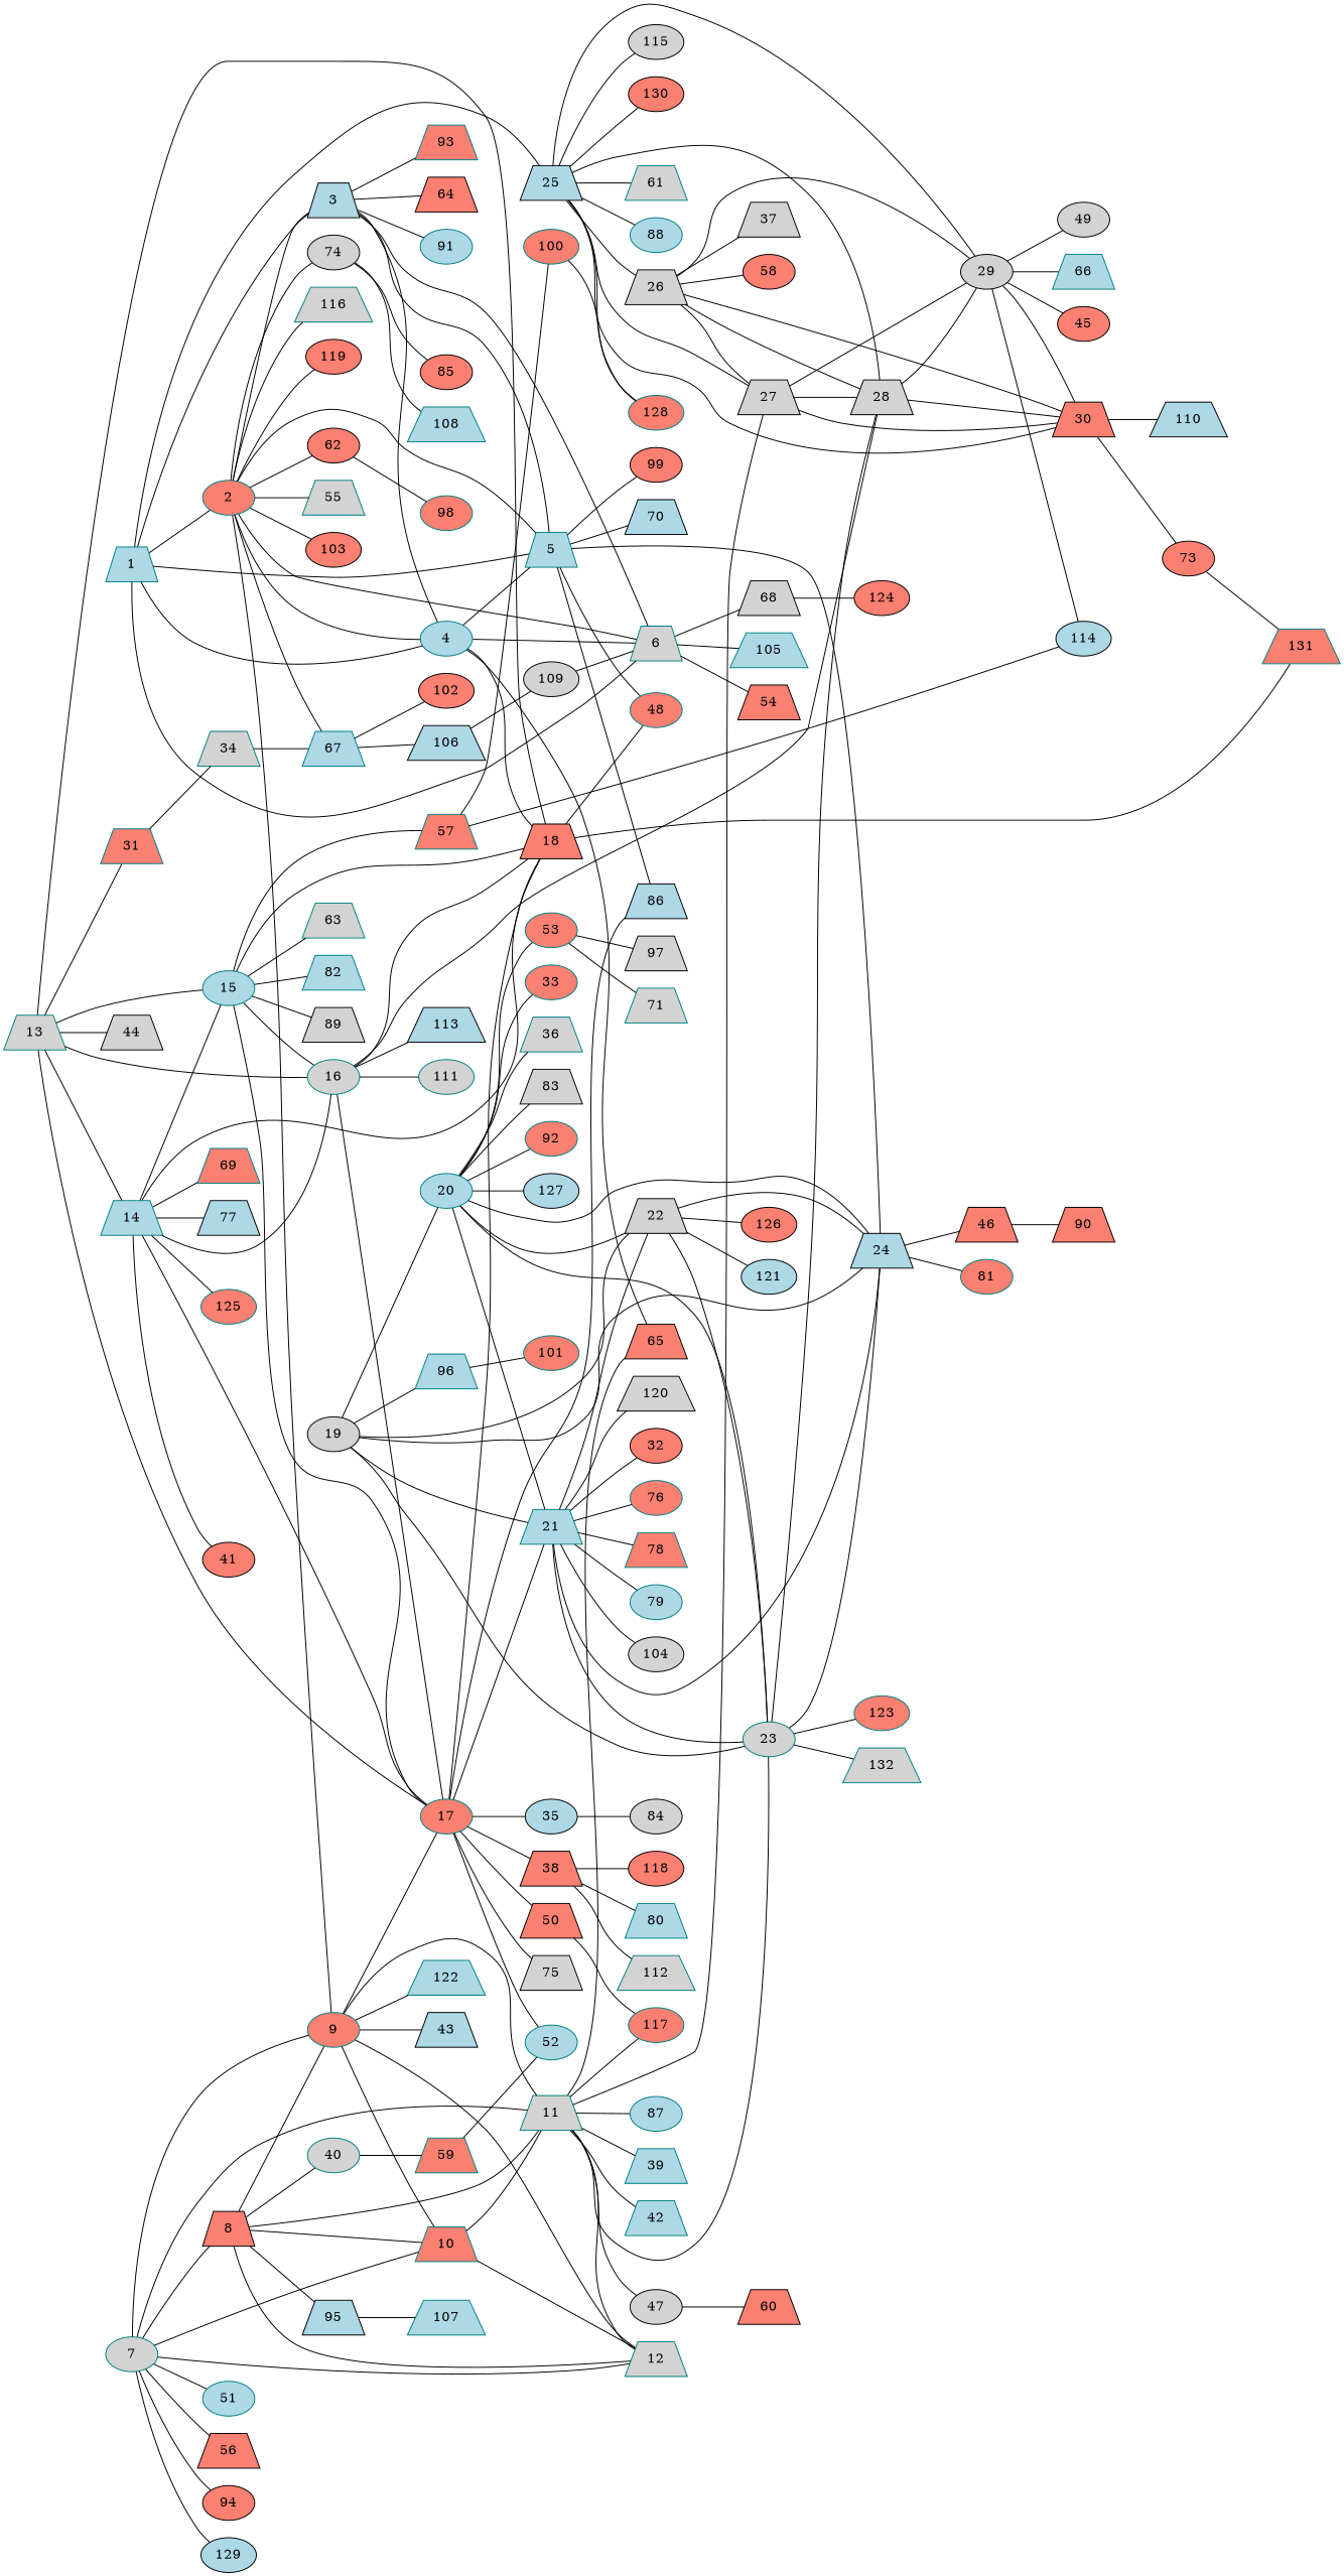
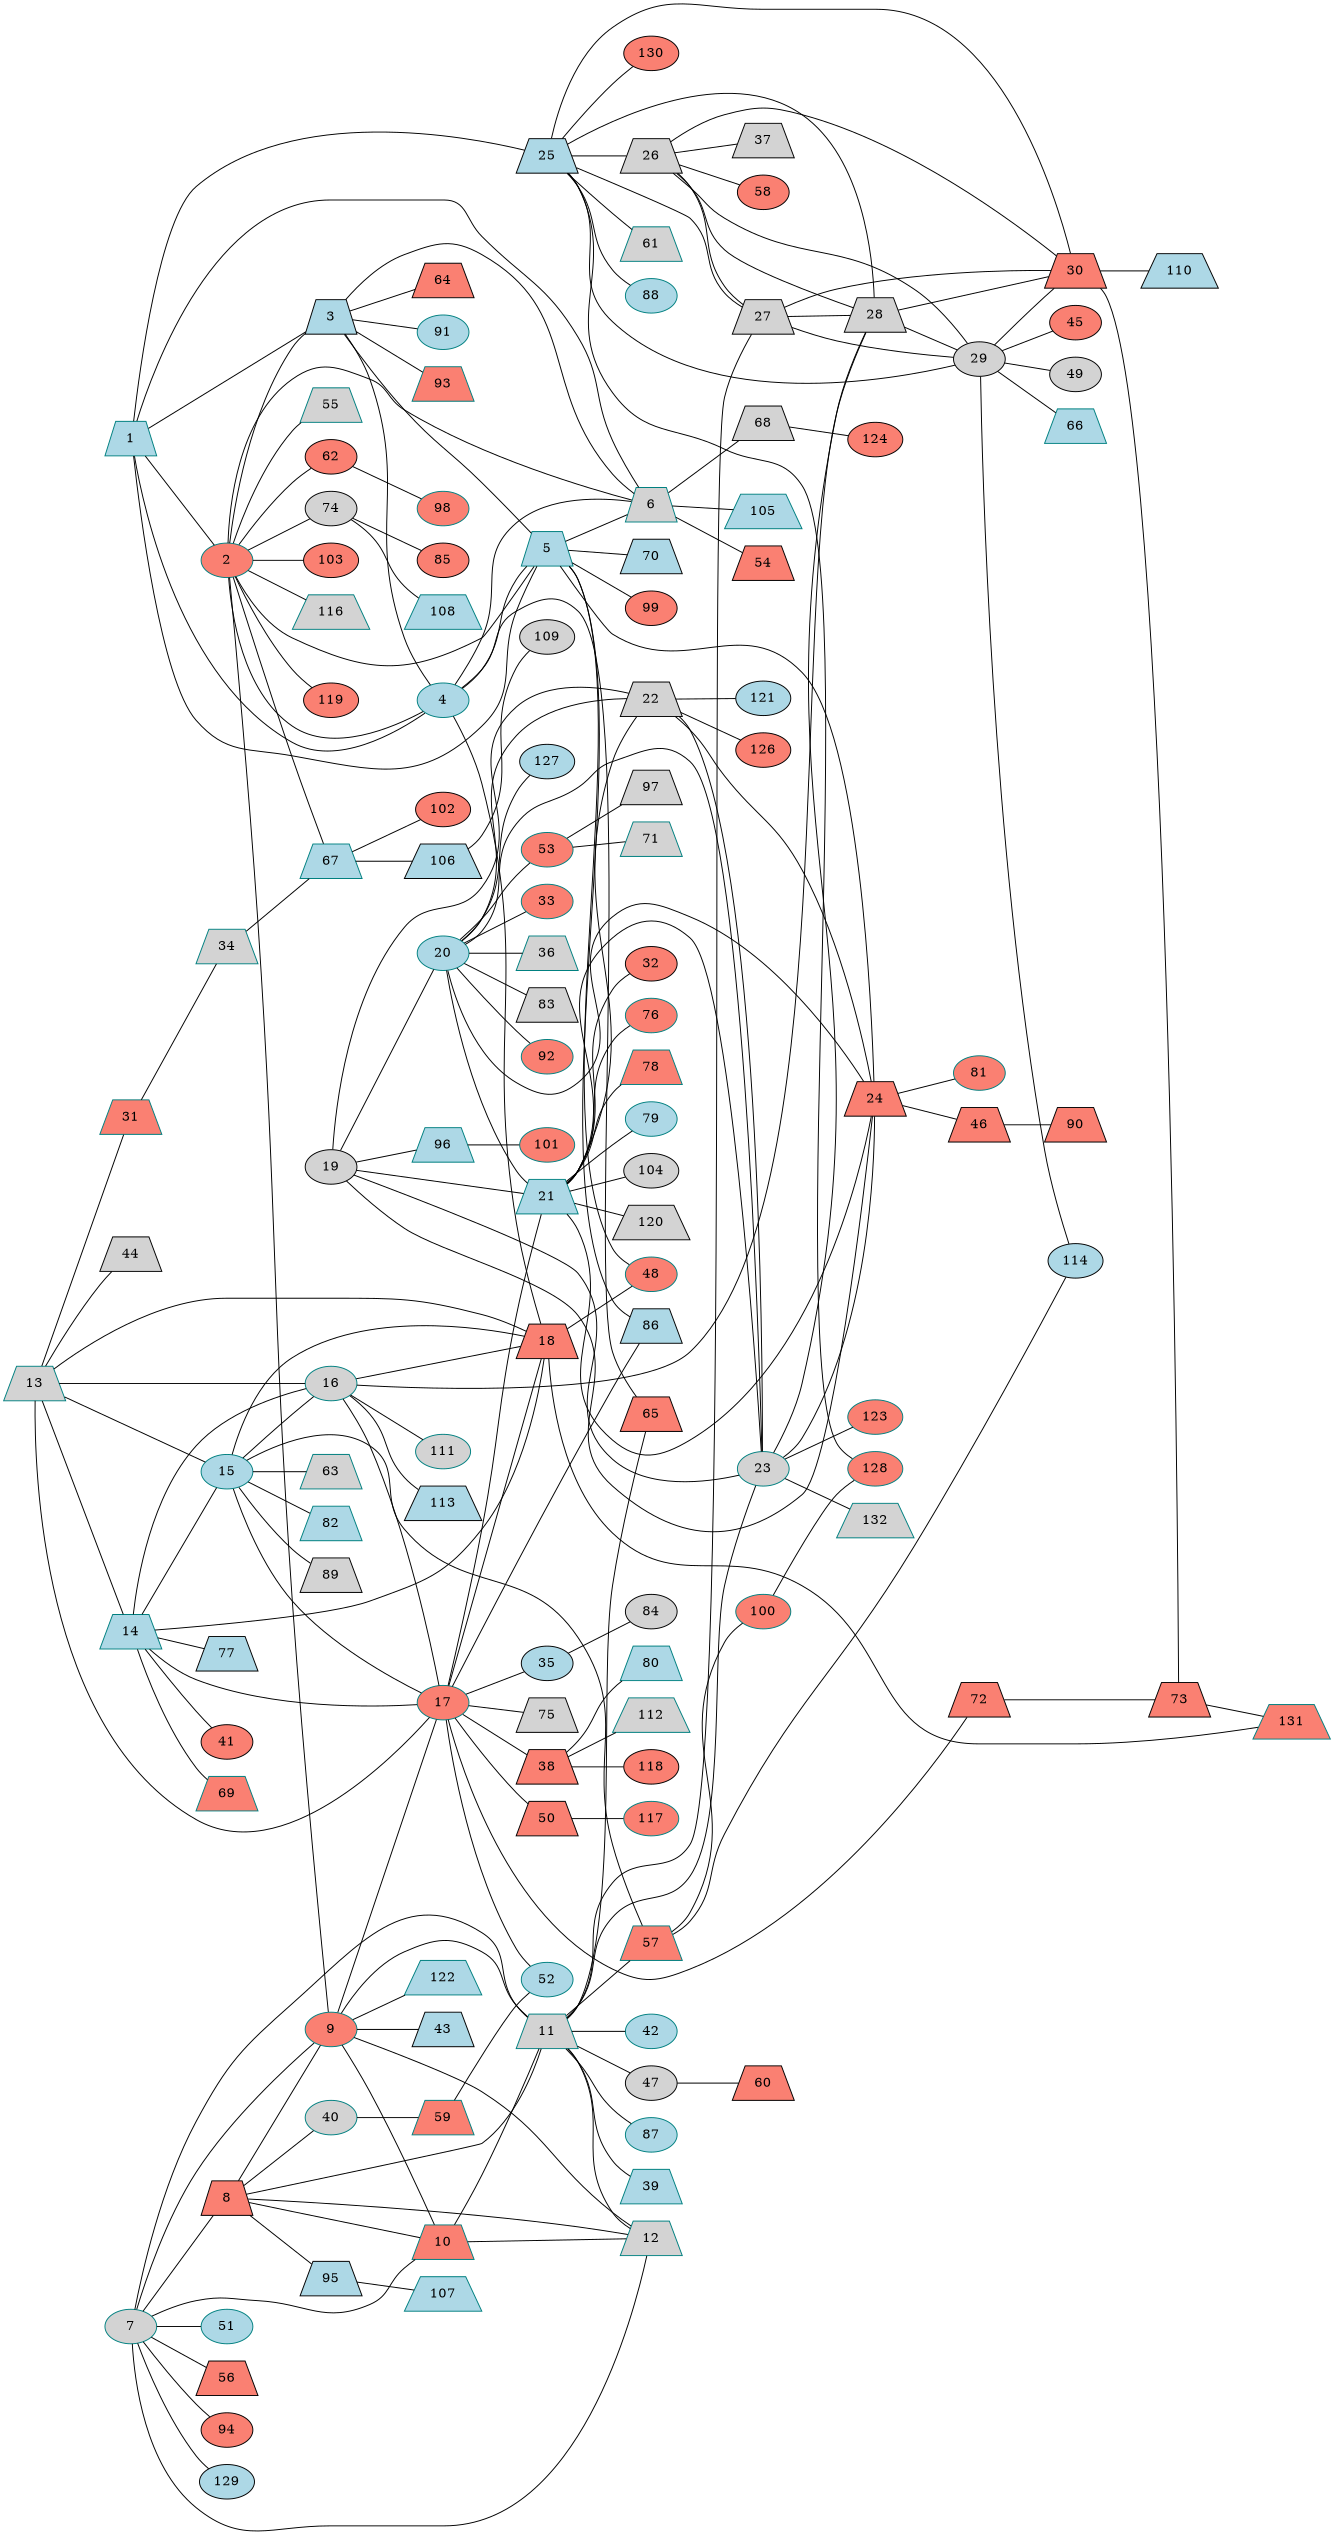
  graph {
    rankdir=LR
    node [color=teal fillcolor=salmon shape=trapezium style=filled]
    1 [fillcolor=lightblue]
    2 [shape=ellipse]
    3 [color=black fillcolor=lightblue]
    4 [fillcolor=lightblue shape=ellipse]
    5 [fillcolor=lightblue]
    6 [fillcolor=lightgrey]
    25 [color=black fillcolor=lightblue]
    9 [shape=ellipse]
    55 [fillcolor=lightgrey]
    62 [color=black shape=ellipse]
    67 [fillcolor=lightblue]
    74 [color=black fillcolor=lightgrey shape=ellipse]
    103 [color=black shape=ellipse]
    116 [fillcolor=lightgrey]
    119 [color=black shape=ellipse]
    64 [color=black]
    91 [fillcolor=lightblue shape=ellipse]
    93
    18 [color=black]
    65 [color=black]
-   24 [color=black fillcolor=lightblue]
+   24 [color=black]
    48 [shape=ellipse]
    70 [color=black fillcolor=lightblue]
    86 [color=black fillcolor=lightblue]
    99 [color=black shape=ellipse]
    54 [color=black]
    68 [color=black fillcolor=lightgrey]
    105 [fillcolor=lightblue]
    27 [color=black fillcolor=lightgrey]
    28 [color=black fillcolor=lightgrey]
    26 [color=black fillcolor=lightgrey]
    29 [color=black fillcolor=lightgrey shape=ellipse]
    30 [color=black]
    61 [fillcolor=lightgrey]
    88 [fillcolor=lightblue shape=ellipse]
-   115 [color=black fillcolor=lightgrey shape=ellipse]
    128 [shape=ellipse]
    130 [color=black shape=ellipse]
    10
    11 [fillcolor=lightgrey]
    12 [fillcolor=lightgrey]
    17 [shape=ellipse]
    43 [color=black fillcolor=lightblue]
    122 [fillcolor=lightblue]
    98 [shape=ellipse]
    102 [color=black shape=ellipse]
    106 [color=black fillcolor=lightblue]
    85 [color=black shape=ellipse]
    108 [fillcolor=lightblue]
    131
    46 [color=black]
    81 [shape=ellipse]
    124 [color=black shape=ellipse]
    7 [fillcolor=lightgrey shape=ellipse]
    8 [color=black]
    51 [fillcolor=lightblue shape=ellipse]
    56 [color=black]
    94 [color=black shape=ellipse]
    129 [color=black fillcolor=lightblue shape=ellipse]
    40 [fillcolor=lightgrey shape=ellipse]
    95 [color=black fillcolor=lightblue]
    23 [fillcolor=lightgrey shape=ellipse]
    39 [fillcolor=lightblue]
-   42 [fillcolor=lightblue]
+   42 [fillcolor=lightblue shape=ellipse]
    47 [color=black fillcolor=lightgrey shape=ellipse]
    57
    87 [fillcolor=lightblue shape=ellipse]
    59
    107 [fillcolor=lightblue]
    21 [fillcolor=lightblue]
    35 [color=black fillcolor=lightblue shape=ellipse]
    38 [color=black]
    50 [color=black]
    52 [fillcolor=lightblue shape=ellipse]
+   72 [color=black]
    75 [color=black fillcolor=lightgrey]
    123 [shape=ellipse]
    132 [fillcolor=lightgrey]
    60 [color=black]
    114 [color=black fillcolor=lightblue shape=ellipse]
    100 [shape=ellipse]
    13 [fillcolor=lightgrey]
    14 [fillcolor=lightblue]
    15 [fillcolor=lightblue shape=ellipse]
    16 [fillcolor=lightgrey shape=ellipse]
    31
    44 [color=black fillcolor=lightgrey]
    41 [color=black shape=ellipse]
    69
    77 [color=black fillcolor=lightblue]
-   125 [shape=ellipse]
    63 [fillcolor=lightgrey]
    82 [fillcolor=lightblue]
    89 [color=black fillcolor=lightgrey]
    111 [fillcolor=lightgrey shape=ellipse]
    113 [color=black fillcolor=lightblue]
    34 [fillcolor=lightgrey]
    22 [color=black fillcolor=lightgrey]
    32 [color=black shape=ellipse]
    76 [shape=ellipse]
    78
    79 [fillcolor=lightblue shape=ellipse]
    104 [color=black fillcolor=lightgrey shape=ellipse]
    120 [color=black fillcolor=lightgrey]
    84 [color=black fillcolor=lightgrey shape=ellipse]
    80 [fillcolor=lightblue]
    112 [fillcolor=lightgrey]
    118 [color=black shape=ellipse]
    117 [shape=ellipse]
-   73 [color=black shape=ellipse]
+   73 [color=black]
    19 [color=black fillcolor=lightgrey shape=ellipse]
    20 [fillcolor=lightblue shape=ellipse]
    96 [fillcolor=lightblue]
    33 [shape=ellipse]
    36 [fillcolor=lightgrey]
    53 [shape=ellipse]
    83 [color=black fillcolor=lightgrey]
    92 [shape=ellipse]
    127 [color=black fillcolor=lightblue shape=ellipse]
    121 [color=black fillcolor=lightblue shape=ellipse]
    126 [color=black shape=ellipse]
    101 [shape=ellipse]
    71 [fillcolor=lightgrey]
    97 [color=black fillcolor=lightgrey]
    90 [color=black]
    37 [color=black fillcolor=lightgrey]
    58 [color=black shape=ellipse]
    45 [color=black shape=ellipse]
    49 [color=black fillcolor=lightgrey shape=ellipse]
    66 [fillcolor=lightblue]
    110 [color=black fillcolor=lightblue]
    109 [color=black fillcolor=lightgrey shape=ellipse]
    1 -- 2
    1 -- 3
    1 -- 4
    1 -- 5
    1 -- 6
    1 -- 25
    2 -- 3
    2 -- 4
    2 -- 5
    2 -- 6
    2 -- 9
    2 -- 55
    2 -- 62
    2 -- 67
    2 -- 74
    2 -- 103
    2 -- 116
    2 -- 119
    3 -- 4
    3 -- 5
    3 -- 6
    3 -- 64
    3 -- 91
    3 -- 93
    4 -- 5
    4 -- 6
    4 -- 18
    4 -- 65
-   109 -- 6
+   5 -- 6
    5 -- 24
    5 -- 48
    5 -- 70
    5 -- 86
    5 -- 99
    6 -- 54
    6 -- 68
    6 -- 105
    25 -- 27
    25 -- 28
    25 -- 26
    25 -- 29
    25 -- 30
    25 -- 61
    25 -- 88
-   25 -- 115
    25 -- 128
    25 -- 130
    9 -- 10
    9 -- 11
    9 -- 12
    9 -- 17
    9 -- 43
    9 -- 122
    62 -- 98
    67 -- 102
    67 -- 106
    74 -- 85
    74 -- 108
    18 -- 48
    18 -- 131
    24 -- 46
    24 -- 81
    68 -- 124
    27 -- 28
    27 -- 29
    27 -- 30
    28 -- 29
    28 -- 30
    26 -- 27
    26 -- 28
    26 -- 29
    26 -- 30
    26 -- 37
    26 -- 58
    29 -- 30
    29 -- 114
    29 -- 45
    29 -- 49
    29 -- 66
    30 -- 73
    30 -- 110
    10 -- 11
    10 -- 12
    11 -- 65
    11 -- 27
    11 -- 12
    11 -- 23
    11 -- 39
    11 -- 42
    11 -- 47
-   11 -- 117
+   11 -- 57
    11 -- 87
    17 -- 18
    17 -- 86
    17 -- 21
    17 -- 35
    17 -- 38
    17 -- 50
    17 -- 52
+   17 -- 72
    17 -- 75
    106 -- 109
    46 -- 90
    7 -- 9
    7 -- 10
    7 -- 11
    7 -- 12
    7 -- 8
    7 -- 51
    7 -- 56
    7 -- 94
    7 -- 129
    8 -- 9
    8 -- 10
    8 -- 11
    8 -- 12
    8 -- 40
    8 -- 95
    40 -- 59
    95 -- 107
    23 -- 24
    23 -- 28
    23 -- 123
    23 -- 132
    47 -- 60
    57 -- 114
    57 -- 100
    59 -- 52
    21 -- 24
    21 -- 23
    21 -- 22
    21 -- 32
    21 -- 76
    21 -- 78
    21 -- 79
    21 -- 104
    21 -- 120
    35 -- 84
    38 -- 80
    38 -- 112
    38 -- 118
    50 -- 117
+   72 -- 73
    100 -- 128
    13 -- 18
    13 -- 17
    13 -- 14
    13 -- 15
    13 -- 16
    13 -- 31
    13 -- 44
    14 -- 18
    14 -- 17
    14 -- 15
    14 -- 16
    14 -- 41
    14 -- 69
    14 -- 77
-   14 -- 125
    15 -- 18
    15 -- 17
    15 -- 57
    15 -- 16
    15 -- 63
    15 -- 82
    15 -- 89
    16 -- 18
    16 -- 28
    16 -- 17
    16 -- 111
    16 -- 113
    31 -- 34
    34 -- 67
    22 -- 24
    22 -- 23
    22 -- 121
    22 -- 126
    73 -- 131
    19 -- 24
    19 -- 23
    19 -- 21
    19 -- 22
    19 -- 20
    19 -- 96
    20 -- 24
    20 -- 23
    20 -- 21
    20 -- 22
    20 -- 33
    20 -- 36
    20 -- 53
    20 -- 83
    20 -- 92
    20 -- 127
    96 -- 101
    53 -- 71
    53 -- 97
  }
